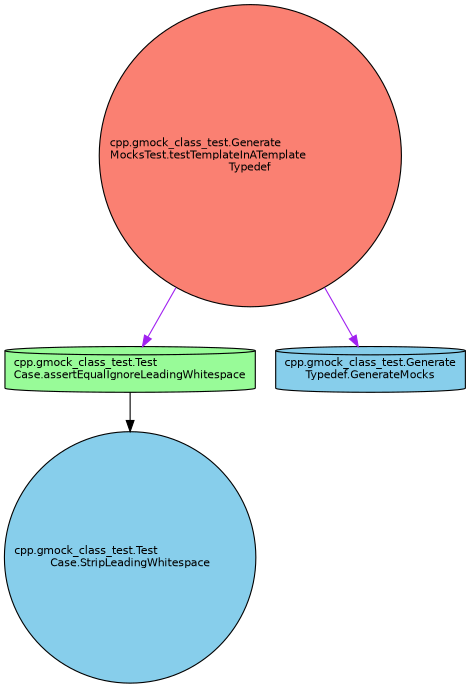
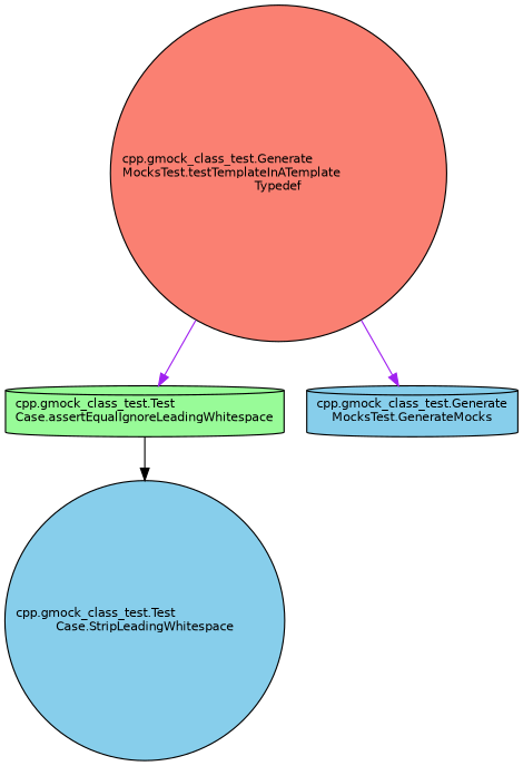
  digraph {
    rankdir=TB
    node [color=black fillcolor=skyblue fontname=Helvetica fontsize=10 shape=circle style=filled]
    edge [color=purple fontname=Helvetica fontsize=10 labelfontname=Helvetica labelfontsize=10 style=solid]
    n1 [fillcolor=salmon fontcolor=black height=0.2 label="cpp.gmock_class_test.Generate\lMocksTest.testTemplateInATemplate\lTypedef" width=0.4]
    n2 [fillcolor=palegreen height=0.2 label="cpp.gmock_class_test.Test\lCase.assertEqualIgnoreLeadingWhitespace" shape=cylinder width=0.4]
-   n3 [height=0.2 label="cpp.gmock_class_test.Generate\lTypedef.GenerateMocks" shape=cylinder width=0.4]
+   n3 [height=0.2 label="cpp.gmock_class_test.Generate\lMocksTest.GenerateMocks" shape=cylinder width=0.4]
    n4 [height=0.2 label="cpp.gmock_class_test.Test\lCase.StripLeadingWhitespace" width=0.4]
    n1 -> n2
    n1 -> n3
    n2 -> n4 [color=black]
  }
